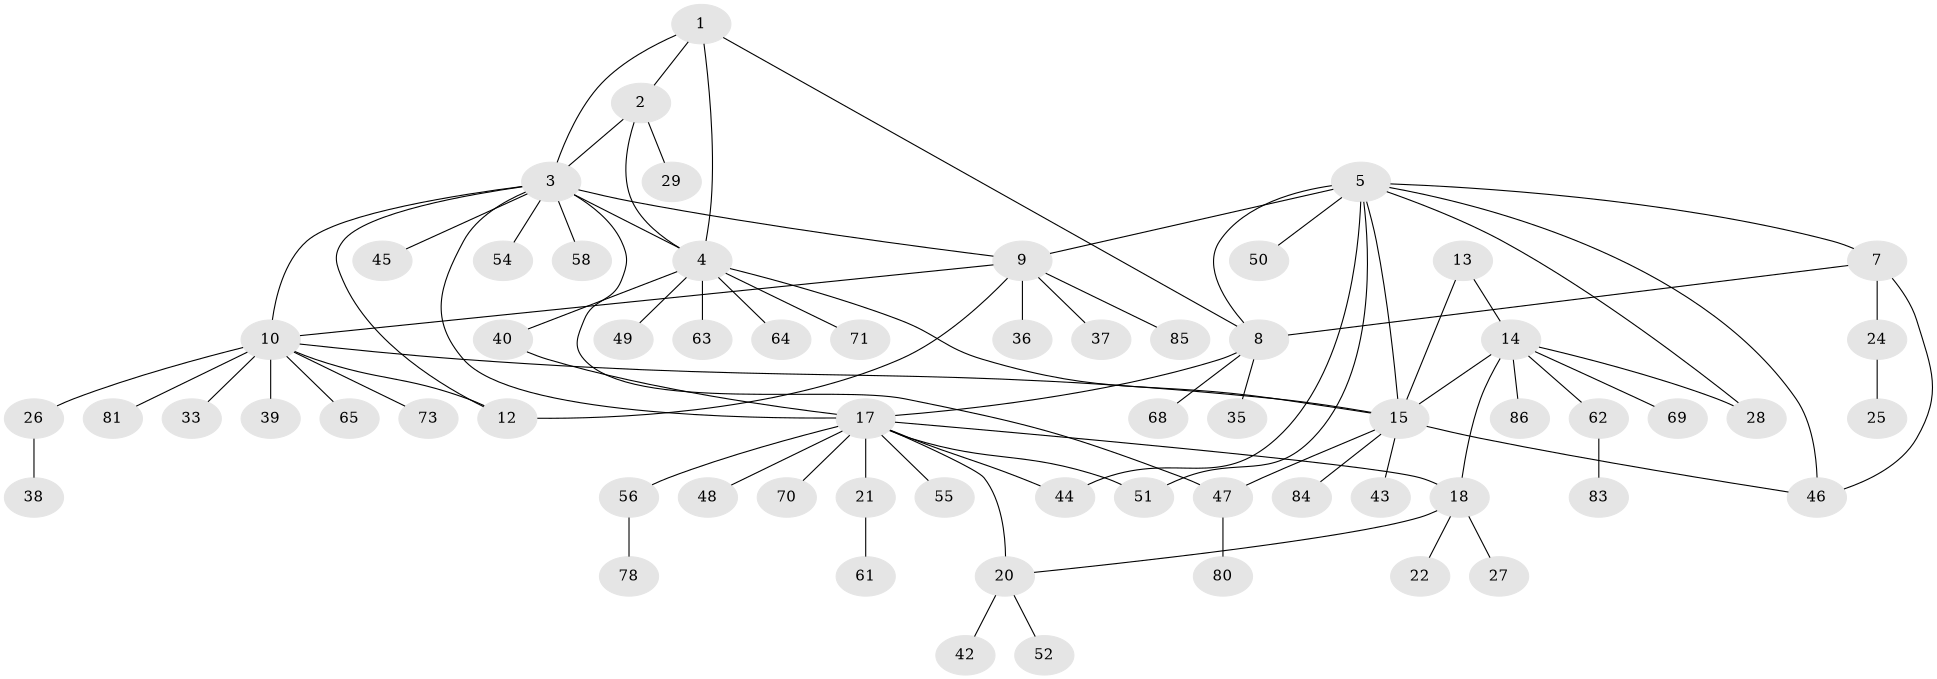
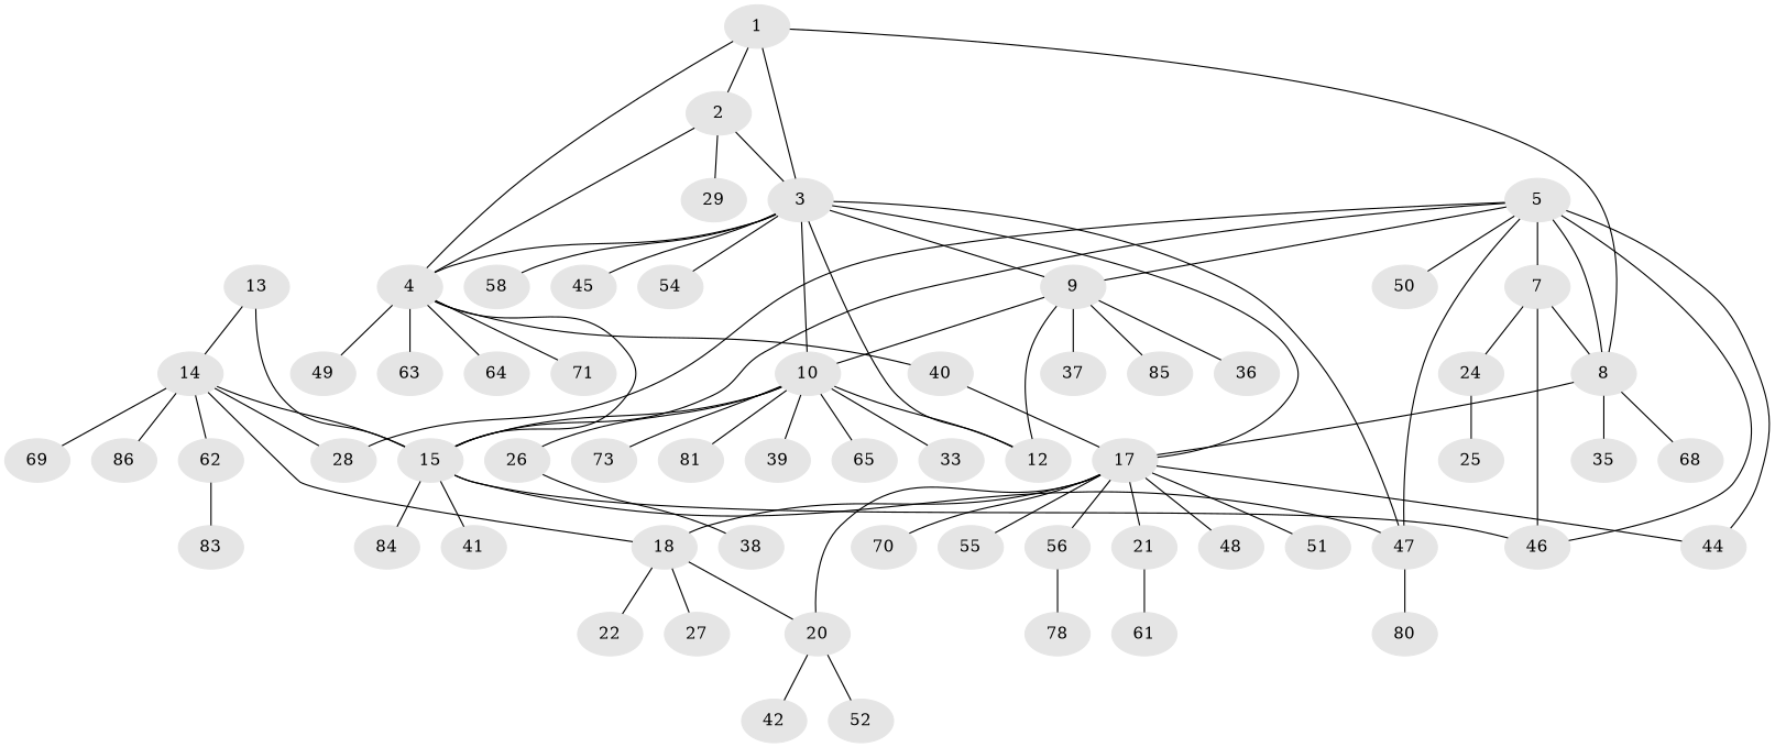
  graph {
    node [color=gray90 style=filled]
    1 [super="+23"]
    2
    3 [super="+11"]
    4 [super="+82"]
    8 [super="+53"]
    29
    9 [super="+31"]
    10 [super="+32"]
    12 [super="+74"]
    17 [super="+19"]
    45
    47 [super="+66"]
    54
    58
    15 [super="+16"]
    40
    49
    63
    64
    71
    35
    68
    36
    37
    85
    26
    33
    39
    65
    73
    81
    44 [super="+76"]
    18 [super="+30"]
    20 [super="+79"]
    21
    48
    51 [super="+77"]
    56
    70
    n40 [label=55]
    80
    46
-   43
+   43 [label=41]
    84
    5 [super="+6"]
    7 [super="+55"]
    28
    50
    24 [super="+67"]
    25
    38 [super="+59"]
    13 [super="+41"]
    14 [super="+60"]
    62
    69
    86
    22
    27 [super="+34"]
    83
    42 [super="+57"]
    52
    61 [super="+72"]
    78
    1 -- 2
    1 -- 3
    1 -- 4
    1 -- 8
    2 -- 3
    2 -- 4
    2 -- 29
    3 -- 4
    3 -- 9
    3 -- 10
    3 -- 12
    3 -- 17
    3 -- 45
    3 -- 47
    3 -- 54
    3 -- 58
    4 -- 15
    4 -- 40
    4 -- 49
    4 -- 63
    4 -- 64
    4 -- 71
    8 -- 17
    8 -- 35
    8 -- 68
    9 -- 10
    9 -- 12
    9 -- 36
    9 -- 37
    9 -- 85
    10 -- 12
    10 -- 15
    10 -- 26
    10 -- 33
    10 -- 39
    10 -- 65
    10 -- 73
    10 -- 81
    17 -- 44
    17 -- 18 [weight=2]
    17 -- 20 [weight=2]
    17 -- 21
    17 -- 48
    17 -- 51
    17 -- 56
    17 -- 70
    17 -- n40
    47 -- 80
    15 -- 47
    15 -- 46
    15 -- 43
    15 -- 84
    40 -- 17
    26 -- 38
    18 -- 20
    18 -- 22
    18 -- 27
    20 -- 42
    20 -- 52
    21 -- 61
    56 -- 78
    5 -- 8 [weight=2]
    5 -- 9
-   5 -- 51
+   5 -- 47
    5 -- 15
    5 -- 44
    5 -- 46
    5 -- 7 [weight=2]
    5 -- 28
    5 -- 50
    7 -- 8
    7 -- 46
    7 -- 24
    24 -- 25
    13 -- 15 [weight=2]
    13 -- 14
    14 -- 15 [weight=2]
    14 -- 18
    14 -- 28
    14 -- 62
    14 -- 69
    14 -- 86
    62 -- 83
  }
